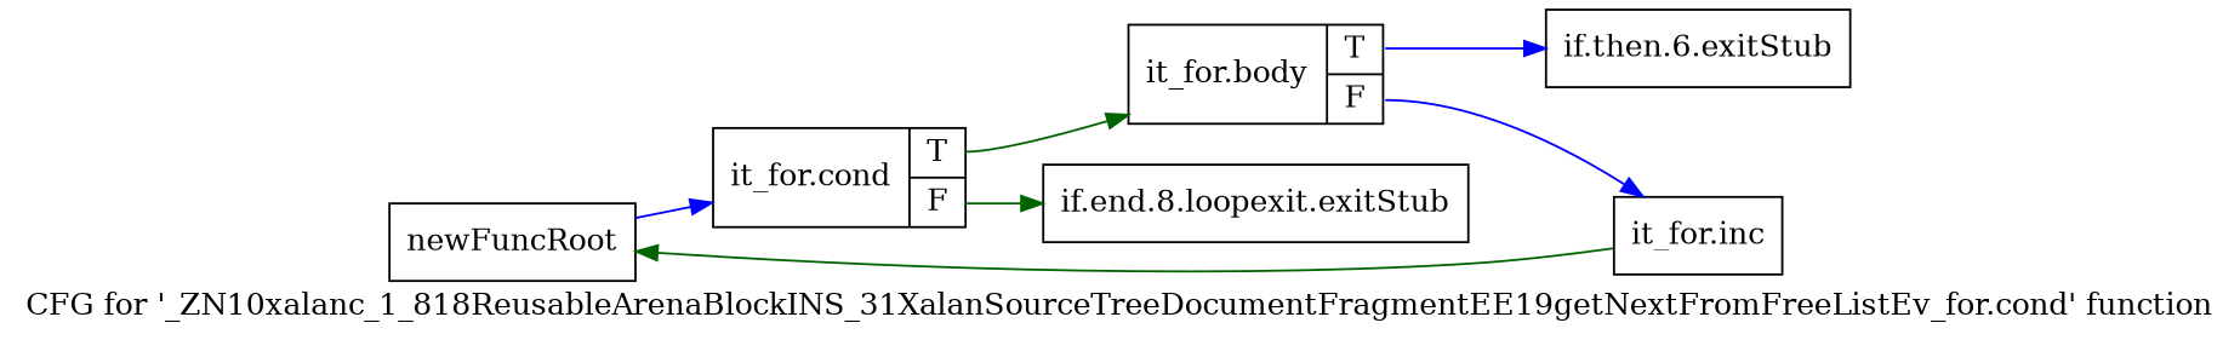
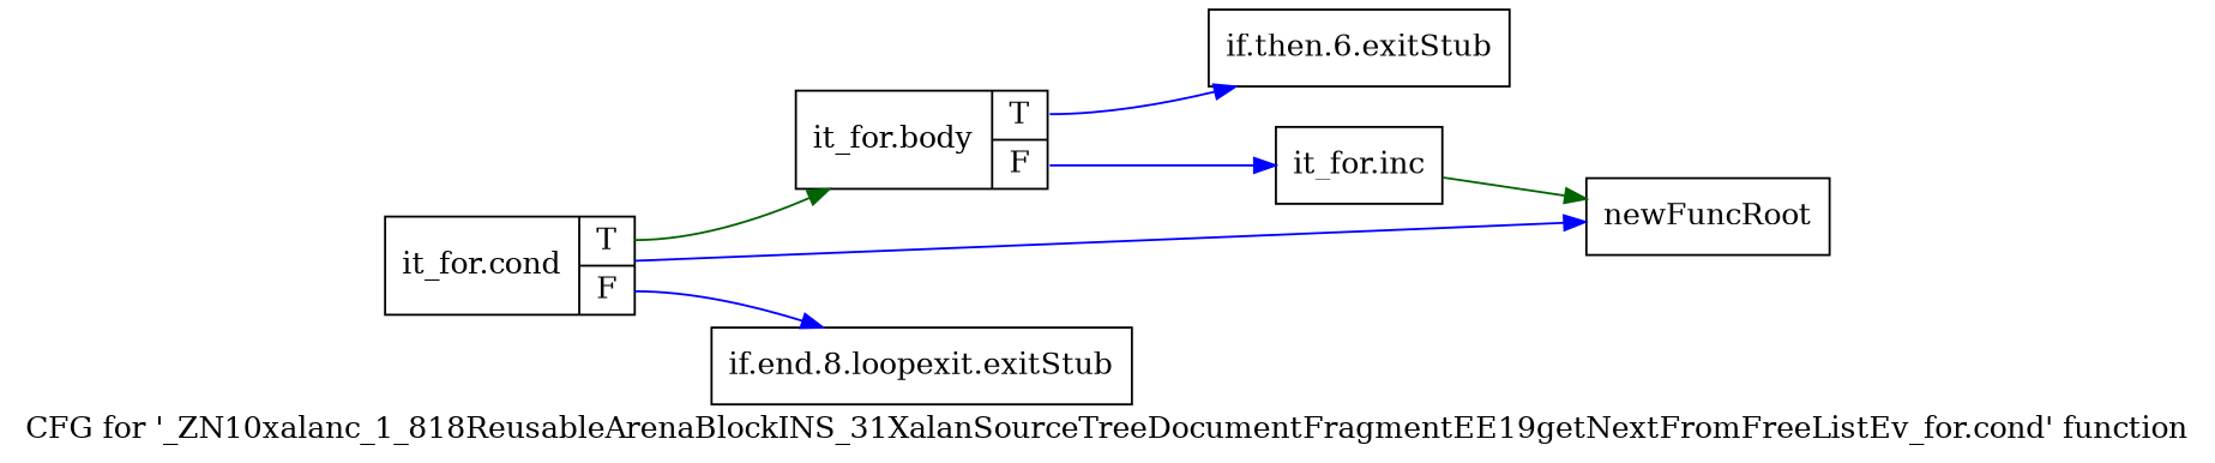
  digraph {
    label="CFG for '_ZN10xalanc_1_818ReusableArenaBlockINS_31XalanSourceTreeDocumentFragmentEE19getNextFromFreeListEv_for.cond' function"
    rankdir=LR
    node [shape=record]
    edge [arrowhead=normal color=blue]
    n1 [label="{newFuncRoot}"]
    n2 [label="{it_for.cond|{<s0>T|<s1>F}}"]
    n3 [label="{if.end.8.loopexit.exitStub}"]
    n4 [label="{it_for.body|{<s0>T|<s1>F}}"]
    n5 [label="{if.then.6.exitStub}"]
    n6 [label="{it_for.inc}"]
-   n1 -> n2
-   n2 -> n3 [color=darkgreen tailport=s1]
+   n2 -> n1
+   n2 -> n3 [tailport=s1]
    n2 -> n4 [color=darkgreen tailport=s0]
    n4 -> n5 [tailport=s0]
    n4 -> n6 [tailport=s1]
    n6 -> n1 [color=darkgreen]
  }
